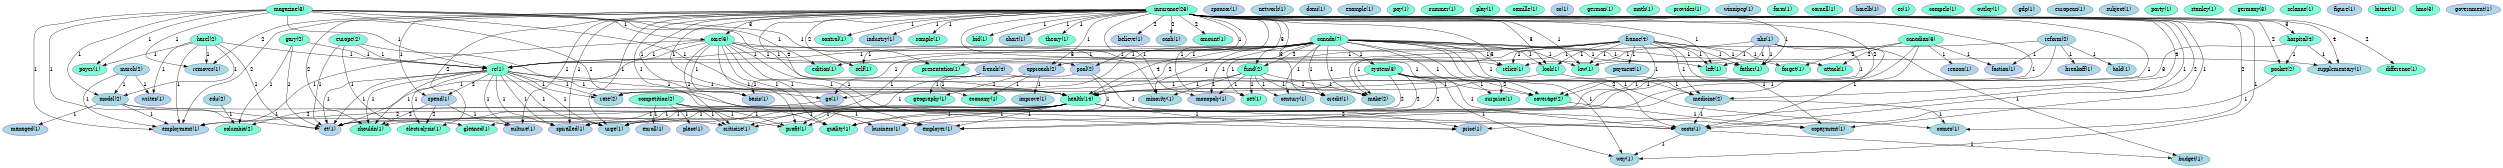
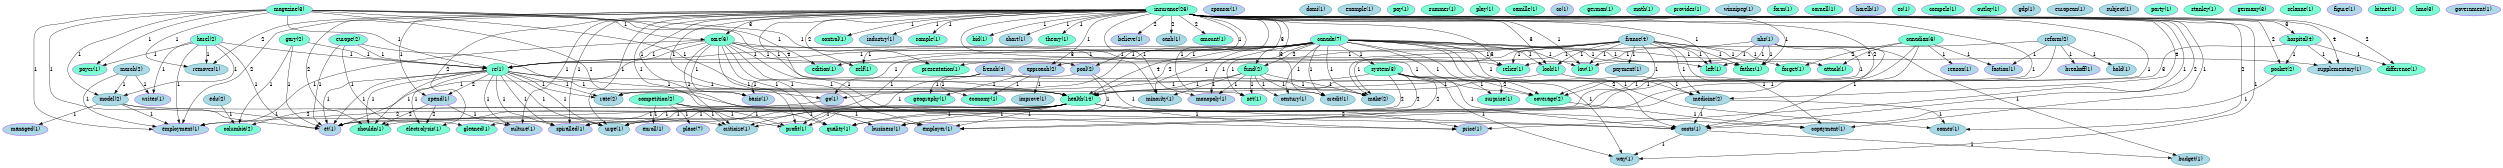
  digraph {
    node [color=purple fillcolor=aquamarine style=filled]
    n1 [color=teal label="insurance(26)"]
    n2 [label="hospital(4)"]
    n3 [label="control(1)"]
    n4 [color=teal fillcolor=lightblue label="industry(1)"]
    n5 [label="sample(1)"]
    n6 [label="bid(1)"]
    n7 [color=teal fillcolor=lightblue label="supplementary(1)"]
    n8 [fillcolor=lightblue label="approach(2)"]
    n9 [fillcolor=lightblue label="spend(1)"]
    n10 [color=teal fillcolor=lightblue label="chart(1)"]
    n11 [color=teal label="theory(1)"]
    n12 [fillcolor=lightblue label="believe(1)"]
    n13 [color=teal label="self(1)"]
    n14 [label="left(1)"]
    n15 [label="look(1)"]
    n16 [label="law(1)"]
    n17 [color=teal label="father(1)"]
    n18 [color=teal label="electrolysis(1)"]
    n19 [color=teal label="care(6)"]
    n20 [fillcolor=lightblue label="pool(2)"]
    n21 [fillcolor=lightblue label="go(1)"]
    n22 [fillcolor=lightblue label="basis(1)"]
    n23 [color=teal fillcolor=lightblue label="removes(1)"]
    n24 [color=teal label="difference(1)"]
    n25 [color=teal label="coverage(2)"]
    n26 [color=teal label="fund(2)"]
    n27 [fillcolor=lightblue label="culture(1)"]
    n28 [color=teal fillcolor=lightblue label="credit(1)"]
    n29 [color=teal fillcolor=lightblue label="copayment(1)"]
    n30 [label="pocket(2)"]
    n31 [color=teal fillcolor=lightblue label="medicine(2)"]
    n32 [color=teal fillcolor=lightblue label="comes(1)"]
    n33 [color=teal fillcolor=lightblue label="minority(1)"]
    n34 [color=teal label="health(14)"]
    n35 [color=teal fillcolor=lightblue label="make(2)"]
    n36 [fillcolor=lightblue label="monopoly(1)"]
    n37 [fillcolor=lightblue label="employer(1)"]
    n38 [color=teal fillcolor=lightblue label="costs(1)"]
    n39 [color=teal fillcolor=lightblue label="cash(1)"]
    n40 [label="amount(1)"]
    n41 [fillcolor=lightblue label="business(1)"]
    n42 [label="set(1)"]
    n43 [fillcolor=lightblue label="price(1)"]
    n44 [color=teal fillcolor=lightblue label="way(1)"]
    n45 [color=teal label="shouldn(1)"]
    n46 [color=teal fillcolor=lightblue label="urge(1)"]
    n47 [color=teal fillcolor=lightblue label="rate(2)"]
    n48 [label="quality(1)"]
    n49 [fillcolor=lightblue label="employment(1)"]
    n50 [fillcolor=lightblue label="spiralled(1)"]
    n51 [color=teal fillcolor=lightblue label="improve(1)"]
    n52 [label="economy(1)"]
    n53 [label="geography(1)"]
    n54 [color=teal label="re(1)"]
    n55 [label="relies(1)"]
    n56 [fillcolor=lightblue label="et(1)"]
    n57 [label="profit(1)"]
    n58 [color=teal fillcolor=lightblue label="criticize(1)"]
    n59 [label="columbia(2)"]
    n60 [color=teal fillcolor=lightblue label="century(1)"]
    n61 [label="gleaned(1)"]
    n62 [color=teal fillcolor=lightblue label="budget(1)"]
    n63 [fillcolor=lightblue label="sponsor(1)"]
-   n64 [color=teal fillcolor=lightblue label="network(1)"]
    n65 [color=teal fillcolor=lightblue label="domi(1)"]
    n66 [color=teal fillcolor=lightblue label="example(1)"]
    n67 [label="pay(1)"]
    n68 [color=teal label="summer(1)"]
    n69 [label="canada(7)"]
    n70 [color=teal label="system(3)"]
    n71 [label="surprise(1)"]
    n72 [color=teal label="play(1)"]
    n73 [label="europe(2)"]
    n74 [color=teal label="camille(1)"]
    n75 [fillcolor=lightblue label="cc(1)"]
    n76 [label="harel(2)"]
    n77 [label="payer(1)"]
    n78 [color=teal fillcolor=lightblue label="model(2)"]
    n79 [fillcolor=lightblue label="writes(1)"]
    n80 [fillcolor=lightblue label="managed(1)"]
    n81 [fillcolor=lightblue label="nhs(1)"]
    n82 [color=teal fillcolor=lightblue label="reform(2)"]
    n83 [color=teal fillcolor=lightblue label="hold(1)"]
    n84 [fillcolor=lightblue label="breakoff(1)"]
    n85 [fillcolor=lightblue label="faction(1)"]
    n86 [color=teal label="german(1)"]
    n87 [label="math(1)"]
    n88 [label="provides(1)"]
    n89 [label="magazine(3)"]
    n90 [color=teal label="presentation(1)"]
    n91 [label="edition(1)"]
    n92 [color=teal fillcolor=lightblue label="france(4)"]
    n93 [color=teal fillcolor=lightblue label="payment(1)"]
    n94 [label="attack(1)"]
    n95 [color=teal label="forget(1)"]
    n96 [color=teal fillcolor=lightblue label="winnipeg(1)"]
    n97 [label="form(1)"]
    n98 [label="cornell(1)"]
    n99 [fillcolor=lightblue label="harelb(1)"]
    n100 [color=teal label="gary(2)"]
    n101 [label="ec(1)"]
    n102 [label="compels(1)"]
    n103 [label="outlay(1)"]
    n104 [color=teal fillcolor=lightblue label="edu(2)"]
    n105 [color=teal label="competition(2)"]
    n106 [fillcolor=lightblue label="enroll(1)"]
-   n107 [fillcolor=lightblue label="place(1)"]
+   n107 [fillcolor=lightblue label="place(7)"]
    n108 [color=teal fillcolor=lightblue label="gdp(1)"]
    n109 [color=teal fillcolor=lightblue label="european(1)"]
    n110 [fillcolor=lightblue label="french(4)"]
    n111 [color=teal fillcolor=lightblue label="subject(1)"]
    n112 [color=teal label="canadian(6)"]
    n113 [fillcolor=lightblue label="reason(1)"]
    n114 [label="party(1)"]
    n115 [color=teal label="stanley(1)"]
    n116 [label="germany(3)"]
    n117 [color=teal fillcolor=lightblue label="march(2)"]
    n118 [color=teal label="selanne(1)"]
    n119 [fillcolor=lightblue label="figure(1)"]
    n120 [label="bitnet(1)"]
    n121 [color=teal label="hmo(3)"]
    n122 [fillcolor=lightblue label="government(1)"]
    n1 -> n2 [label=3]
    n1 -> n3 [label=1]
    n1 -> n4 [label=1]
    n1 -> n5 [label=1]
    n1 -> n6 [label=1]
    n1 -> n7 [label=4]
    n1 -> n8 [label=1]
    n1 -> n9 [label=1]
    n1 -> n10 [label=1]
    n1 -> n11 [label=1]
    n1 -> n12 [label=2]
    n1 -> n13 [label=2]
    n1 -> n14 [label=1]
    n1 -> n15 [label=3]
    n1 -> n16 [label=1]
    n1 -> n17 [label=1]
    n1 -> n18 [label=2]
    n1 -> n19 [label=3]
    n1 -> n20 [label=1]
    n1 -> n21 [label=1]
    n1 -> n22 [label=1]
    n1 -> n23 [label=2]
    n1 -> n24 [label=2]
    n1 -> n25 [label=2]
    n1 -> n26 [label=3]
    n1 -> n27 [label=1]
    n1 -> n28 [label=3]
    n1 -> n29 [label=1]
    n1 -> n30 [label=2]
    n1 -> n31 [label=4]
    n1 -> n32 [label=2]
    n1 -> n33 [label=3]
    n1 -> n34 [label=4]
    n1 -> n35 [label=3]
    n1 -> n36 [label=1]
    n1 -> n37 [label=1]
    n1 -> n38 [label=2]
    n1 -> n39 [label=2]
    n1 -> n40 [label=2]
    n1 -> n41 [label=1]
    n1 -> n42 [label=1]
    n1 -> n43 [label=1]
    n1 -> n44 [label=1]
    n1 -> n45 [label=2]
    n1 -> n46 [label=1]
    n1 -> n47 [label=1]
    n1 -> n48 [label=1]
    n1 -> n49 [label=2]
    n1 -> n50 [label=1]
    n2 -> n7 [label=1]
+   n2 -> n24 [label=1]
    n2 -> n30 [label=1]
    n2 -> n47 [label=3]
    n8 -> n51 [label=1]
    n8 -> n52 [label=1]
    n8 -> n53 [label=1]
    n9 -> n18 [label=2]
    n9 -> n27 [label=1]
    n9 -> n45 [label=2]
    n15 -> n31 [label=1]
    n15 -> n34 [label=1]
    n19 -> n20 [label=1]
    n19 -> n22 [label=1]
    n19 -> n25 [label=1]
    n19 -> n37 [label=1]
    n19 -> n41 [label=1]
    n19 -> n43 [label=1]
    n19 -> n48 [label=1]
    n19 -> n49 [label=1]
    n19 -> n54 [label=1]
    n19 -> n55 [label=1]
    n19 -> n56 [label=1]
    n19 -> n57 [label=1]
    n19 -> n58 [label=1]
    n20 -> n22 [label=1]
    n20 -> n43 [label=1]
    n20 -> n48 [label=1]
    n21 -> n59 [label=2]
    n25 -> n29 [label=1]
    n26 -> n28 [label=1]
    n26 -> n33 [label=1]
    n26 -> n34 [label=1]
    n26 -> n35 [label=1]
    n26 -> n36 [label=1]
    n26 -> n42 [label=1]
    n26 -> n60 [label=1]
    n30 -> n38 [label=1]
    n31 -> n32 [label=1]
    n31 -> n38 [label=1]
    n34 -> n37 [label=1]
    n34 -> n38 [label=2]
    n34 -> n41 [label=1]
    n34 -> n43 [label=1]
    n34 -> n46 [label=1]
    n34 -> n48 [label=1]
    n34 -> n49 [label=2]
    n34 -> n50 [label=1]
    n34 -> n56 [label=1]
    n34 -> n57 [label=1]
    n34 -> n58 [label=1]
    n34 -> n61 [label=1]
    n38 -> n44 [label=1]
    n38 -> n62 [label=1]
    n54 -> n9 [label=2]
    n54 -> n18 [label=1]
    n54 -> n27 [label=1]
    n54 -> n34 [label=1]
    n54 -> n34 [label=1]
    n54 -> n45 [label=1]
    n54 -> n45 [label=1]
    n54 -> n46 [label=1]
    n54 -> n46 [label=1]
    n54 -> n47 [label=1]
    n54 -> n47 [label=1]
    n54 -> n50 [label=1]
    n54 -> n50 [label=1]
    n54 -> n56 [label=1]
    n54 -> n56 [label=1]
    n69 -> n7 [label=1]
    n69 -> n8 [label=1]
    n69 -> n13 [label=1]
    n69 -> n14 [label=1]
    n69 -> n15 [label=1]
    n69 -> n16 [label=1]
    n69 -> n17 [label=1]
    n69 -> n21 [label=1]
    n69 -> n26 [label=2]
    n69 -> n28 [label=1]
    n69 -> n31 [label=1]
    n69 -> n32 [label=1]
    n69 -> n33 [label=1]
    n69 -> n34 [label=4]
    n69 -> n35 [label=1]
    n69 -> n36 [label=1]
    n69 -> n38 [label=2]
    n69 -> n42 [label=1]
    n69 -> n44 [label=1]
    n69 -> n54 [label=1]
    n69 -> n54 [label=1]
    n69 -> n55 [label=1]
    n69 -> n56 [label=1]
    n69 -> n60 [label=1]
    n69 -> n70 [label=1]
    n69 -> n71 [label=1]
    n70 -> n21 [label=1]
    n70 -> n25 [label=2]
    n70 -> n37 [label=2]
    n70 -> n38 [label=1]
    n70 -> n44 [label=1]
    n70 -> n57 [label=2]
    n70 -> n58 [label=2]
    n70 -> n71 [label=1]
    n73 -> n38 [label=1]
    n73 -> n54 [label=1]
    n73 -> n56 [label=1]
    n73 -> n61 [label=1]
    n76 -> n23 [label=1]
    n76 -> n49 [label=1]
    n76 -> n54 [label=1]
    n76 -> n56 [label=1]
    n76 -> n77 [label=1]
    n76 -> n78 [label=1]
    n76 -> n79 [label=1]
    n78 -> n49 [label=1]
    n78 -> n57 [label=1]
    n78 -> n58 [label=1]
    n78 -> n80 [label=1]
    n81 -> n14 [label=1]
    n81 -> n16 [label=1]
    n81 -> n17 [label=1]
    n81 -> n34 [label=1]
    n81 -> n38 [label=1]
    n81 -> n55 [label=1]
    n81 -> n62 [label=1]
    n82 -> n54 [label=1]
    n82 -> n56 [label=1]
    n82 -> n83 [label=1]
    n82 -> n84 [label=1]
    n82 -> n85 [label=1]
    n89 -> n19 [label=1]
    n89 -> n23 [label=1]
    n89 -> n25 [label=1]
    n89 -> n29 [label=1]
    n89 -> n34 [label=1]
    n89 -> n49 [label=1]
    n89 -> n54 [label=1]
    n89 -> n56 [label=1]
    n89 -> n77 [label=1]
    n89 -> n78 [label=1]
    n89 -> n90 [label=1]
    n89 -> n91 [label=1]
    n92 -> n14 [label=1]
    n92 -> n15 [label=1]
    n92 -> n16 [label=1]
    n92 -> n17 [label=1]
    n92 -> n25 [label=1]
    n92 -> n29 [label=1]
    n92 -> n31 [label=1]
    n92 -> n34 [label=2]
    n92 -> n35 [label=1]
    n92 -> n55 [label=1]
    n92 -> n90 [label=1]
    n92 -> n91 [label=1]
    n92 -> n93 [label=1]
    n92 -> n94 [label=1]
    n92 -> n95 [label=1]
    n100 -> n54 [label=1]
    n100 -> n56 [label=1]
    n100 -> n59 [label=1]
    n104 -> n59 [label=1]
    n105 -> n37 [label=1]
    n105 -> n57 [label=1]
    n105 -> n58 [label=1]
    n105 -> n106 [label=1]
    n105 -> n107 [label=1]
    n110 -> n35 [label=1]
    n110 -> n45 [label=1]
    n110 -> n52 [label=1]
    n110 -> n53 [label=1]
    n112 -> n46 [label=1]
    n112 -> n50 [label=1]
    n112 -> n85 [label=1]
    n112 -> n94 [label=2]
    n112 -> n95 [label=2]
    n112 -> n113 [label=1]
    n117 -> n49 [label=1]
    n117 -> n78 [label=1]
    n117 -> n79 [label=1]
  }
